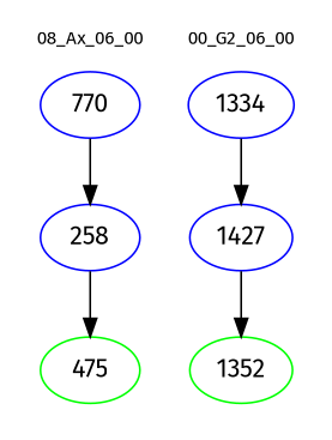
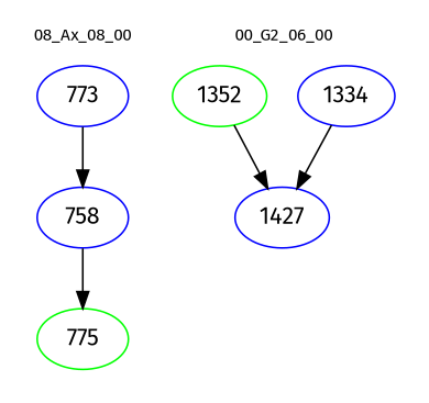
  digraph {
    fontname="Fira Sans"
    node [color=blue fontname="Fira Sans"]
    edge [color=black fontname="Fira Sans"]
-   n1 [label=770]
-   n2 [label=258]
-   n3 [color=green label=475]
+   n1 [label=773]
+   n2 [label=758]
+   n3 [color=green label=775]
    n4 [label=1334]
    n5 [label=1427]
    n6 [color=green label=1352]
    subgraph cluster_1 {
      color=white
      fontsize=10
-     label="08_Ax_06_00"
+     label="08_Ax_08_00"
      n1
      n2
      n3
    }
    subgraph cluster_2 {
      color=white
      fontsize=10
      label="00_G2_06_00"
      n4
      n5
      n6
    }
    n1 -> n2
    n2 -> n3
    n4 -> n5
-   n5 -> n6
+   n6 -> n5
  }
